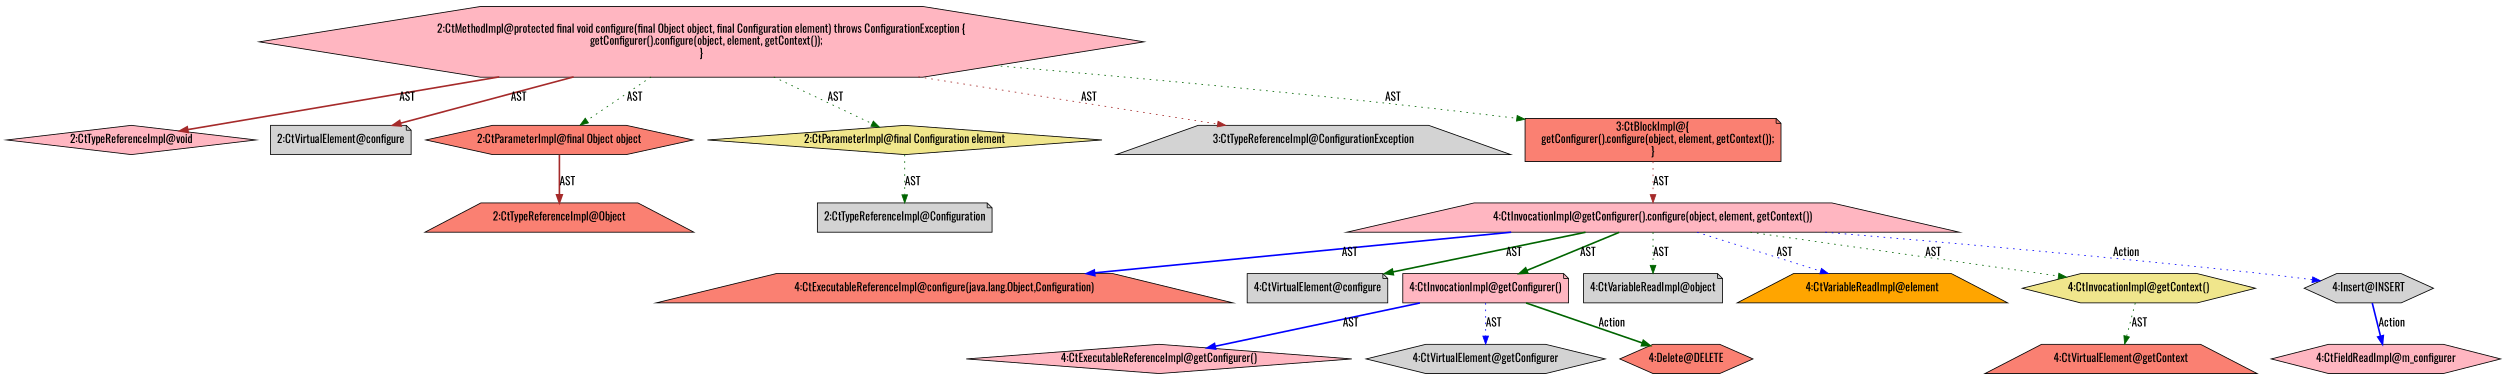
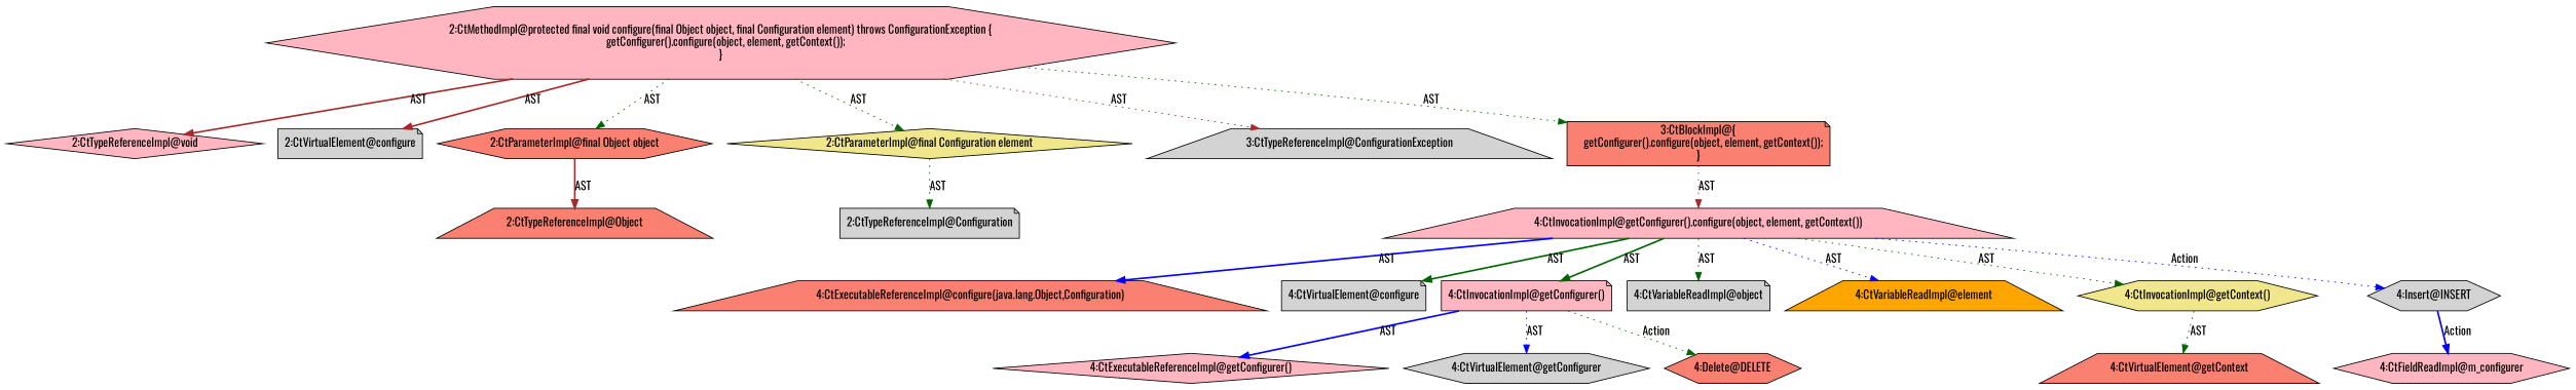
  digraph {
    fontname=Oswald
    node [fillcolor=lightgrey fontname=Oswald shape=hexagon style=filled]
    edge [color=darkgreen fontname=Oswald style=dotted]
    n1 [fillcolor=lightpink label="2:CtTypeReferenceImpl@void" shape=diamond]
    n2 [label="2:CtVirtualElement@configure" shape=note]
    n3 [fillcolor=salmon label="2:CtParameterImpl@final Object object"]
    n4 [fillcolor=salmon label="2:CtTypeReferenceImpl@Object" shape=trapezium]
    n5 [fillcolor=khaki label="2:CtParameterImpl@final Configuration element" shape=diamond]
    n6 [label="2:CtTypeReferenceImpl@Configuration" shape=note]
    n7 [label="3:CtTypeReferenceImpl@ConfigurationException" shape=trapezium]
    n8 [fillcolor=salmon label="4:CtExecutableReferenceImpl@configure(java.lang.Object,Configuration)" shape=trapezium]
    n9 [label="4:CtVirtualElement@configure" shape=note]
    n10 [fillcolor=lightpink label="4:CtExecutableReferenceImpl@getConfigurer()" shape=diamond]
    n11 [label="4:CtVirtualElement@getConfigurer"]
    n12 [fillcolor=lightpink label="4:CtInvocationImpl@getConfigurer()" shape=note]
    n13 [fillcolor=salmon label="4:Delete@DELETE"]
    n14 [label="4:CtVariableReadImpl@object" shape=note]
    n15 [fillcolor=orange label="4:CtVariableReadImpl@element" shape=trapezium]
    n16 [fillcolor=salmon label="4:CtVirtualElement@getContext" shape=trapezium]
    n17 [fillcolor=khaki label="4:CtInvocationImpl@getContext()"]
    n18 [fillcolor=lightpink label="4:CtInvocationImpl@getConfigurer().configure(object, element, getContext())" shape=trapezium]
    n19 [label="4:Insert@INSERT"]
    n20 [fillcolor=lightpink label="4:CtFieldReadImpl@m_configurer"]
    n21 [fillcolor=salmon label="3:CtBlockImpl@\{\n    getConfigurer().configure(object, element, getContext());\n\}" shape=note]
    n22 [fillcolor=lightpink label="2:CtMethodImpl@protected final void configure(final Object object, final Configuration element) throws ConfigurationException \{\n    getConfigurer().configure(object, element, getContext());\n\}"]
    n3 -> n4 [color=brown label=AST style=bold]
    n5 -> n6 [label=AST]
    n12 -> n10 [color=blue label=AST style=bold]
    n12 -> n11 [color=blue label=AST]
-   n12 -> n13 [label=Action style=bold]
+   n12 -> n13 [label=Action]
    n17 -> n16 [label=AST]
    n18 -> n8 [color=blue label=AST style=bold]
    n18 -> n9 [label=AST style=bold]
    n18 -> n12 [label=AST style=bold]
    n18 -> n14 [label=AST]
    n18 -> n15 [color=blue label=AST]
    n18 -> n17 [label=AST]
    n18 -> n19 [color=blue label=Action]
    n19 -> n20 [color=blue label=Action style=bold]
    n21 -> n18 [color=brown label=AST]
    n22 -> n1 [color=brown label=AST style=bold]
    n22 -> n2 [color=brown label=AST style=bold]
    n22 -> n3 [label=AST]
    n22 -> n5 [label=AST]
    n22 -> n7 [color=brown label=AST]
    n22 -> n21 [label=AST]
  }
